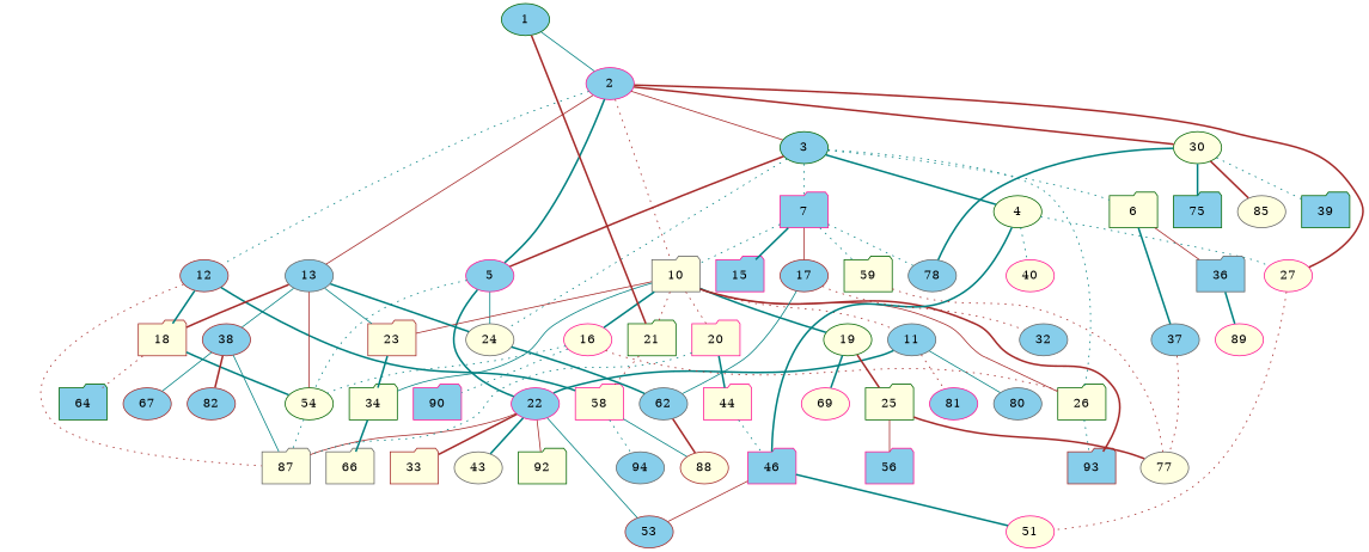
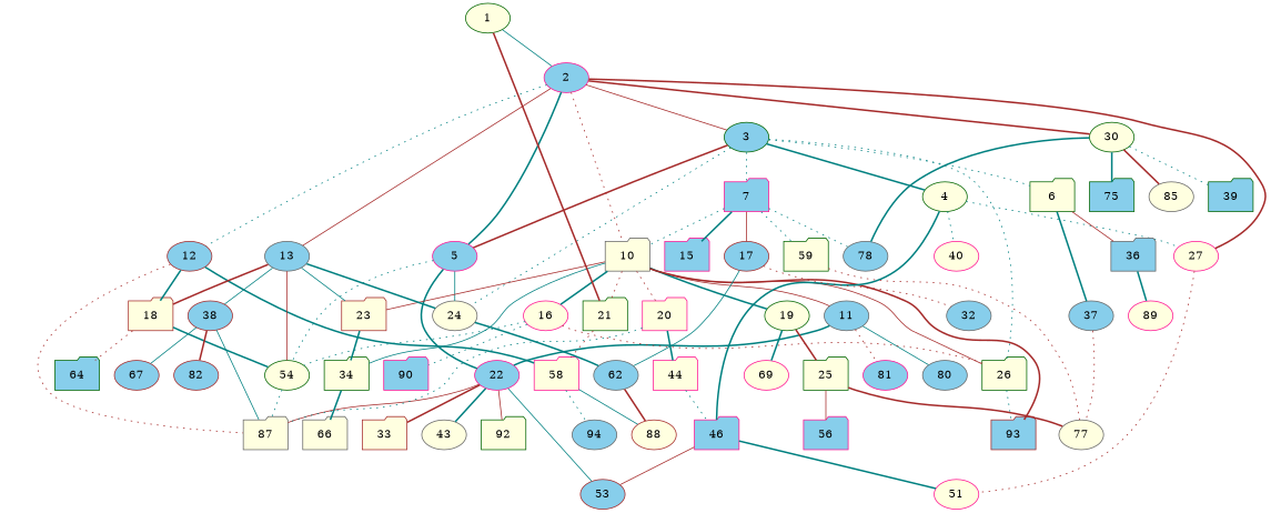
  graph {
    node [color=deeppink fillcolor=lightyellow shape=ellipse style=filled]
    edge [color=teal style=bold]
    2 [fillcolor=skyblue super="+8"]
    3 [color=darkgreen fillcolor=skyblue super="+83"]
    5 [fillcolor=skyblue super="+74"]
    10 [color=gray40 shape=folder super="+14"]
    12 [color=brown fillcolor=skyblue super="+35"]
    13 [color=gray40 fillcolor=skyblue super="+57"]
    27 [super="+45"]
    30 [color=darkgreen super="+52"]
-   1 [color=darkgreen fillcolor=skyblue]
+   1 [color=darkgreen]
    21 [color=darkgreen shape=folder super="+55"]
    58 [shape=folder super="+68"]
    4 [color=darkgreen]
    6 [color=darkgreen shape=folder super="+28"]
    7 [fillcolor=skyblue shape=folder super="+41"]
    24 [color=gray40]
    26 [color=darkgreen shape=folder super="+73"]
    22 [fillcolor=skyblue super="+31"]
    54 [color=darkgreen super="+97"]
    11 [color=gray40 fillcolor=skyblue super="+42"]
    16 [super="+29"]
    19 [color=darkgreen super="+48"]
    20 [shape=folder]
    23 [color=brown shape=folder]
    34 [color=darkgreen shape=folder super="+61"]
    93 [color=brown fillcolor=skyblue shape=folder]
    18 [color=brown shape=folder super="+47"]
    87 [color=gray40 shape=folder super="+96"]
    38 [color=brown fillcolor=skyblue super="+72"]
    51
    78 [color=gray40 fillcolor=skyblue]
    39 [color=darkgreen fillcolor=skyblue shape=folder]
    75 [color=darkgreen fillcolor=skyblue shape=folder]
    85 [color=gray40]
    40 [super="+71"]
    46 [fillcolor=skyblue shape=folder super="+76"]
    36 [color=gray40 fillcolor=skyblue shape=folder super="+86"]
    37 [color=gray40 fillcolor=skyblue]
    15 [fillcolor=skyblue shape=folder super="+60"]
    17 [color=brown fillcolor=skyblue super="+50"]
    59 [color=darkgreen shape=folder]
    62 [color=gray40 fillcolor=skyblue super="+65"]
    53 [color=brown fillcolor=skyblue]
    33 [color=brown shape=folder super="+91"]
    43 [color=gray40]
    92 [color=darkgreen shape=folder]
    89
    77 [color=gray40 super="+95"]
    32 [color=gray40 fillcolor=skyblue]
    88 [color=brown]
    80 [color=gray40 fillcolor=skyblue]
    81 [fillcolor=skyblue]
    90 [fillcolor=skyblue shape=folder]
    25 [color=darkgreen shape=folder super="+49"]
    69
    44 [shape=folder super="+63"]
    66 [color=gray40 shape=folder super="+70"]
    64 [color=darkgreen fillcolor=skyblue shape=folder]
    94 [color=gray40 fillcolor=skyblue]
    67 [color=brown fillcolor=skyblue]
    82 [color=brown fillcolor=skyblue]
    56 [fillcolor=skyblue shape=folder]
    2 -- 3 [color=brown style=solid]
    2 -- 5
    2 -- 10 [color=brown style=dotted]
    2 -- 12 [style=dotted]
    2 -- 13 [color=brown style=solid]
    2 -- 27 [color=brown]
    2 -- 30 [color=brown]
    3 -- 5 [color=brown]
    3 -- 4
    3 -- 6 [style=dotted]
    3 -- 7 [style=dotted]
    3 -- 24 [style=dotted]
    3 -- 26 [style=dotted]
    5 -- 24 [style=solid]
    5 -- 22
    5 -- 54 [style=dotted]
    10 -- 21 [color=brown style=dotted]
    10 -- 26 [color=brown style=solid]
-   10 -- 11 [color=brown style=dotted]
+   10 -- 11 [color=brown style=solid]
    10 -- 16
    10 -- 19
    10 -- 20 [color=brown style=dotted]
    10 -- 23 [color=brown style=solid]
    10 -- 34 [style=solid]
    10 -- 93 [color=brown]
    12 -- 58
    12 -- 18
    12 -- 87 [color=brown style=dotted]
    13 -- 24
    13 -- 54 [color=brown style=solid]
    13 -- 23 [style=solid]
    13 -- 18 [color=brown]
    13 -- 38 [style=solid weight=2]
    27 -- 51 [color=brown style=dotted]
    30 -- 78
    30 -- 39 [style=dotted]
    30 -- 75
    30 -- 85 [color=brown]
    1 -- 2 [style=solid]
    1 -- 21 [color=brown]
    21 -- 58 [color=brown style=dotted]
    58 -- 88 [style=solid]
    58 -- 94 [style=dotted]
    4 -- 27 [style=dotted]
    4 -- 40 [style=dotted]
    4 -- 46
    6 -- 36 [color=brown style=solid]
    6 -- 37
    7 -- 10 [style=dotted]
    7 -- 78 [style=dotted]
    7 -- 15
    7 -- 17 [color=brown style=solid weight=2]
    7 -- 59 [style=dotted]
    24 -- 62
    26 -- 93 [style=dotted]
    22 -- 87 [color=brown style=solid]
    22 -- 53 [style=solid]
    22 -- 33 [color=brown]
    22 -- 43
    22 -- 92 [color=brown style=solid]
    54 -- 87 [style=dotted]
    11 -- 22
    11 -- 80 [style=solid]
    11 -- 81 [color=brown style=dotted]
    16 -- 26 [color=brown style=dotted]
    16 -- 54 [style=dotted]
    16 -- 90 [style=dotted]
    19 -- 25 [color=brown]
    19 -- 69
    20 -- 87 [style=dotted]
    20 -- 44
    23 -- 34
    34 -- 66
    18 -- 54
    18 -- 64 [color=brown style=dotted]
    38 -- 87 [style=solid]
    38 -- 67 [style=solid]
    38 -- 82 [color=brown]
    46 -- 51
    46 -- 53 [color=brown style=solid]
    36 -- 89
    37 -- 77 [color=brown style=dotted]
    17 -- 62 [style=solid]
    17 -- 32 [color=brown style=dotted]
    59 -- 77 [color=brown style=dotted]
    62 -- 88 [color=brown]
    25 -- 77 [color=brown]
    25 -- 56 [color=brown style=solid]
    44 -- 46 [style=dotted]
  }
